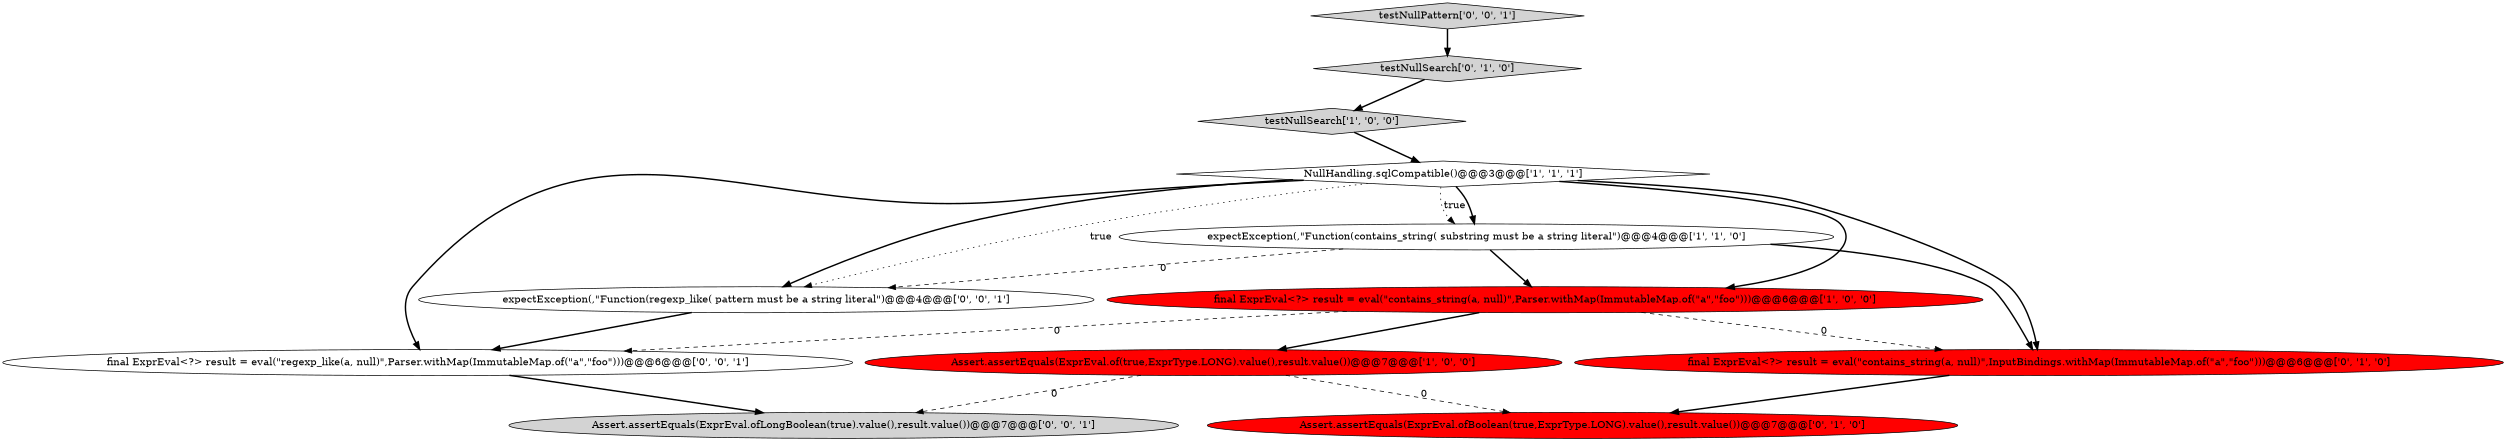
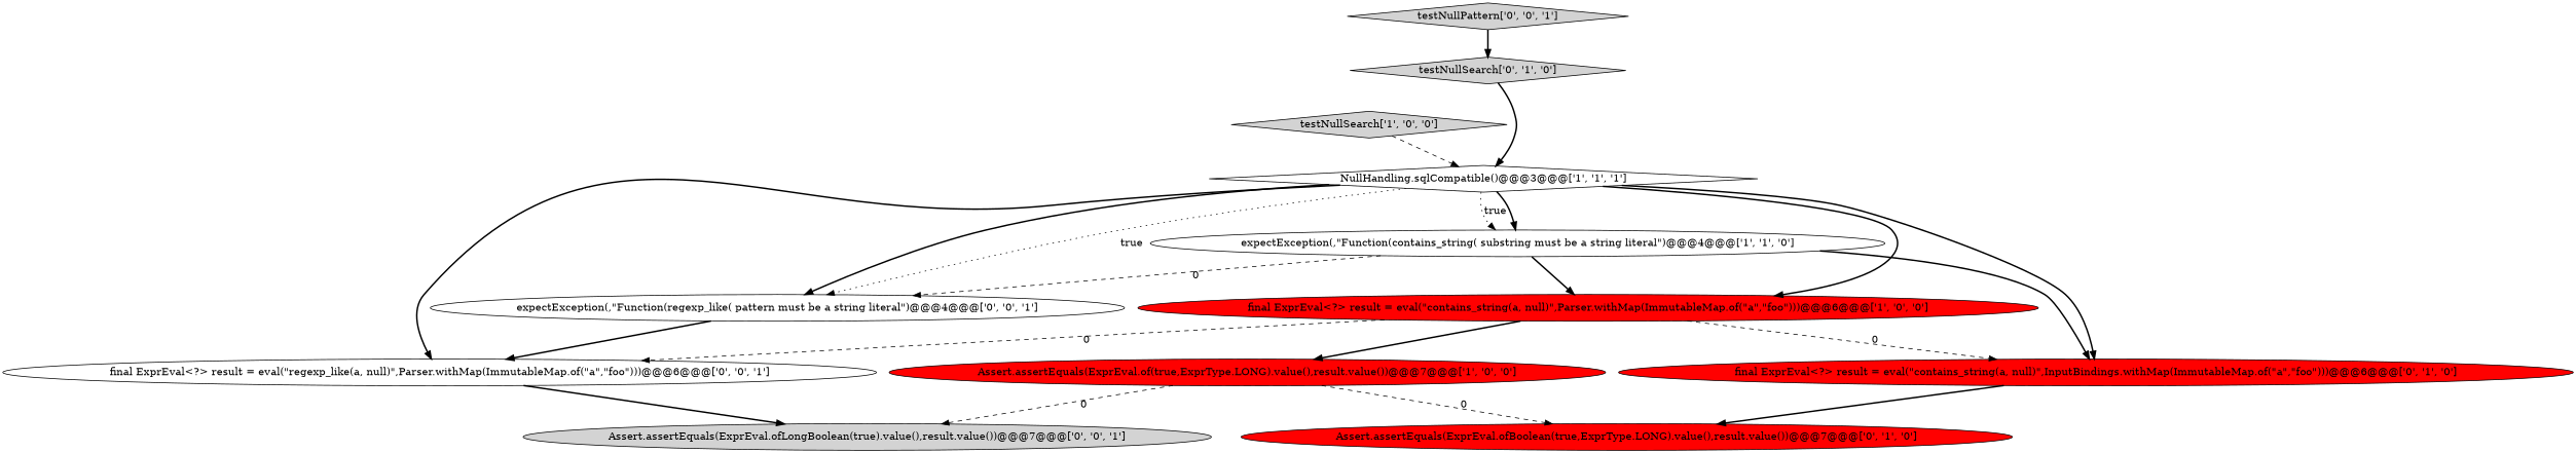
  digraph {
    node [fillcolor=red shape=ellipse style=filled]
    edge [style=bold]
    n1 [label="Assert.assertEquals(ExprEval.ofBoolean(true,ExprType.LONG).value(),result.value())@@@7@@@['0', '1', '0']"]
    n2 [label="final ExprEval<?> result = eval(\"contains_string(a, null)\",InputBindings.withMap(ImmutableMap.of(\"a\",\"foo\")))@@@6@@@['0', '1', '0']"]
    n3 [fillcolor=lightgray label="testNullSearch['1', '0', '0']" shape=diamond]
    n4 [fillcolor=white label="NullHandling.sqlCompatible()@@@3@@@['1', '1', '1']" shape=diamond]
    n5 [fillcolor=white label="final ExprEval<?> result = eval(\"regexp_like(a, null)\",Parser.withMap(ImmutableMap.of(\"a\",\"foo\")))@@@6@@@['0', '0', '1']"]
    n6 [label="final ExprEval<?> result = eval(\"contains_string(a, null)\",Parser.withMap(ImmutableMap.of(\"a\",\"foo\")))@@@6@@@['1', '0', '0']"]
    n7 [fillcolor=white label="expectException(,\"Function(contains_string( substring must be a string literal\")@@@4@@@['1', '1', '0']"]
    n8 [fillcolor=white label="expectException(,\"Function(regexp_like( pattern must be a string literal\")@@@4@@@['0', '0', '1']"]
    n9 [label="Assert.assertEquals(ExprEval.of(true,ExprType.LONG).value(),result.value())@@@7@@@['1', '0', '0']"]
    n10 [fillcolor=lightgray label="Assert.assertEquals(ExprEval.ofLongBoolean(true).value(),result.value())@@@7@@@['0', '0', '1']"]
    n11 [fillcolor=lightgray label="testNullSearch['0', '1', '0']" shape=diamond]
    n12 [fillcolor=lightgray label="testNullPattern['0', '0', '1']" shape=diamond]
    n2 -> n1
-   n3 -> n4
+   n3 -> n4 [style=dashed]
    n4 -> n2
    n4 -> n5
    n4 -> n6
    n4 -> n7 [label=true style=dotted]
    n4 -> n7
    n4 -> n8 [label=true style=dotted]
    n4 -> n8
    n5 -> n10
    n6 -> n2 [label=0 style=dashed]
    n6 -> n5 [label=0 style=dashed]
    n6 -> n9
    n7 -> n2
    n7 -> n6
    n7 -> n8 [label=0 style=dashed]
    n8 -> n5
    n9 -> n1 [label=0 style=dashed]
    n9 -> n10 [label=0 style=dashed]
-   n11 -> n3
+   n11 -> n4
    n12 -> n11
  }
